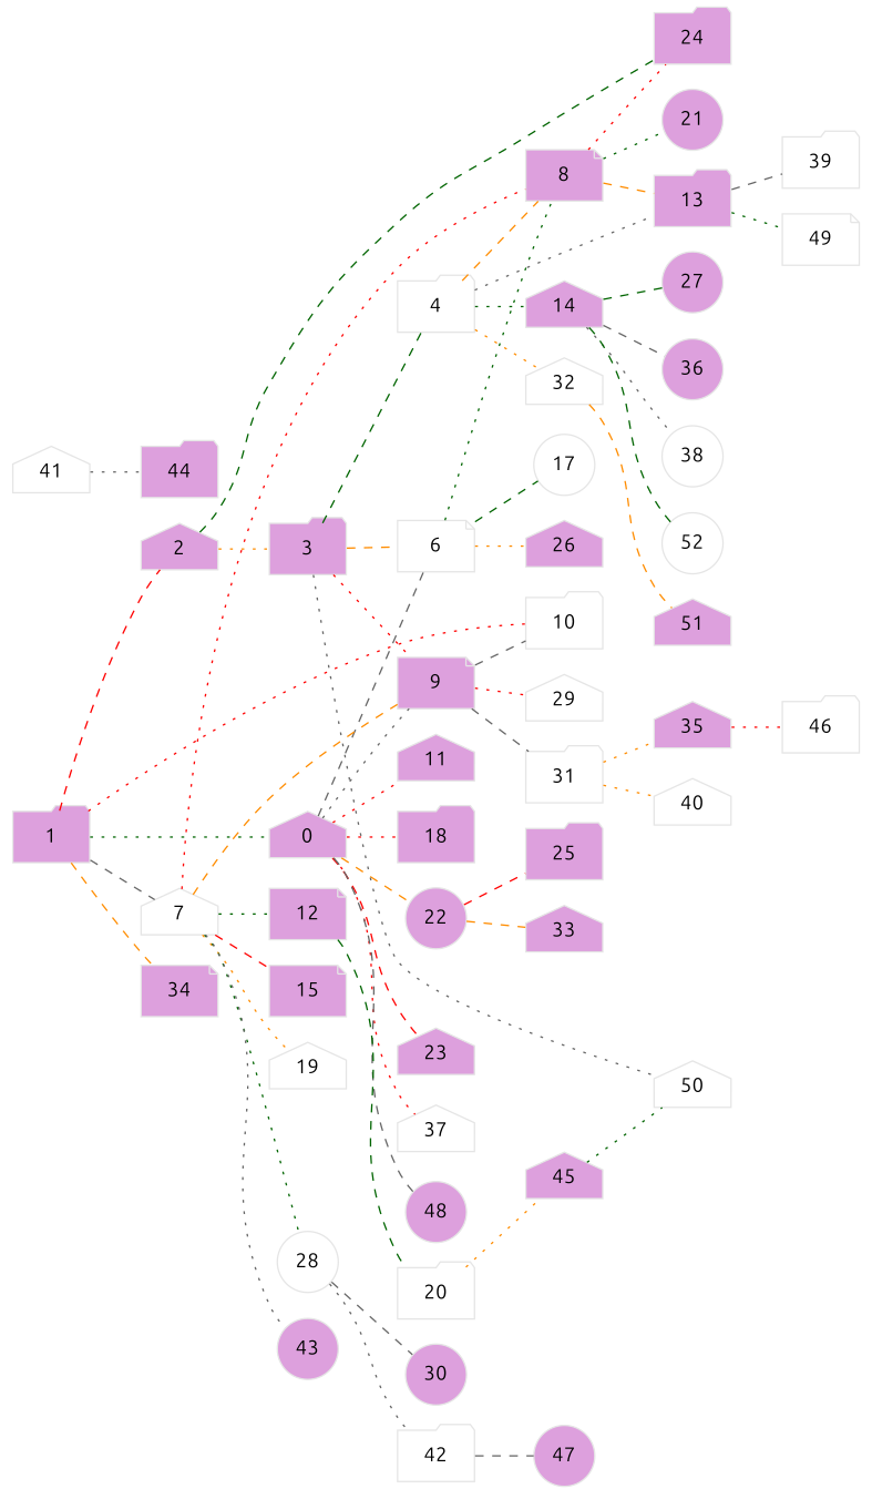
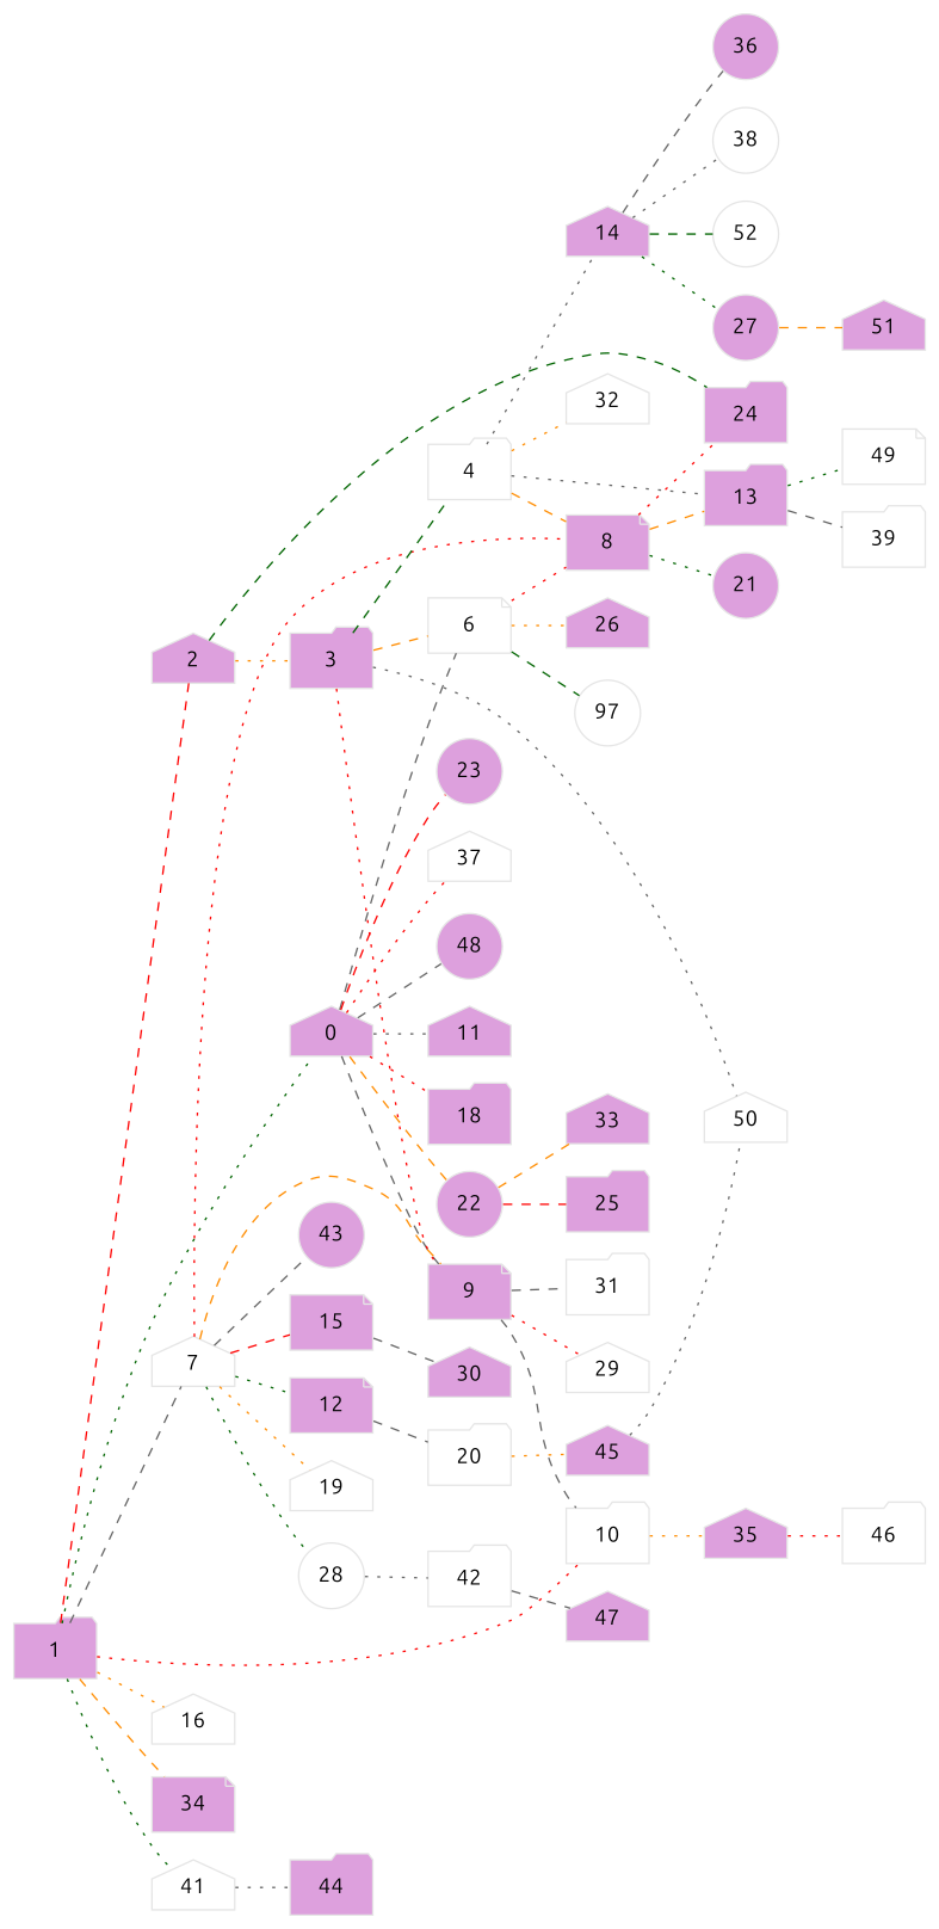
  graph {
    fontname=Ubuntu
    rankdir=LR
    node [color=gray90 fillcolor=plum fontname=Ubuntu shape=house style=filled]
    edge [color=gray40 fontname=Ubuntu style=dotted]
    1 [shape=folder]
    2
    n3 [label=0]
    7 [fillcolor=white]
    10 [fillcolor=white shape=folder]
+   16 [fillcolor=white]
    34 [shape=note]
    41 [fillcolor=white]
    3 [shape=folder]
    24 [shape=folder]
    6 [fillcolor=white shape=note]
    9 [shape=note]
    11
    18 [shape=folder]
    22 [shape=circle]
-   23
+   23 [shape=circle]
    37 [fillcolor=white]
    48 [shape=circle]
    8 [shape=note]
    12 [shape=note]
    15 [shape=note]
    19 [fillcolor=white]
    28 [fillcolor=white shape=circle]
    43 [shape=circle]
    35
    44 [shape=folder]
    4 [fillcolor=white shape=folder]
    50 [fillcolor=white]
    13 [shape=folder]
    14
    32 [fillcolor=white]
-   17 [fillcolor=white shape=circle]
+   17 [fillcolor=white shape=circle label=97]
    26
    29 [fillcolor=white]
    31 [fillcolor=white shape=folder]
    21 [shape=circle]
    39 [fillcolor=white shape=folder]
    49 [fillcolor=white shape=note]
    27 [shape=circle]
    36 [shape=circle]
    38 [fillcolor=white shape=circle]
    52 [fillcolor=white shape=circle]
    51
    25 [shape=folder]
    33
    20 [fillcolor=white shape=folder]
-   30 [shape=circle]
+   30
    42 [fillcolor=white shape=folder]
-   40 [fillcolor=white]
    46 [fillcolor=white shape=folder]
    45
-   47 [shape=circle]
+   47
    1 -- 2 [color=red style=dashed]
    1 -- n3 [color=darkgreen]
    1 -- 7 [style=dashed]
    1 -- 10 [color=red]
+   1 -- 16 [color=darkorange]
    1 -- 34 [color=darkorange style=dashed]
+   1 -- 41 [color=darkgreen]
    2 -- 3 [color=darkorange]
    2 -- 24 [color=darkgreen style=dashed]
    n3 -- 6 [style=dashed]
-   n3 -- 9
-   n3 -- 11 [color=red]
+   n3 -- 9 [style=dashed]
+   n3 -- 11
    n3 -- 18 [color=red]
    n3 -- 22 [color=darkorange style=dashed]
    n3 -- 23 [color=red style=dashed]
    n3 -- 37 [color=red]
    n3 -- 48 [style=dashed]
    7 -- 9 [color=darkorange style=dashed]
    7 -- 8 [color=red]
    7 -- 12 [color=darkgreen]
    7 -- 15 [color=red style=dashed]
    7 -- 19 [color=darkorange]
    7 -- 28 [color=darkgreen]
-   7 -- 43
-   31 -- 35 [color=darkorange]
+   7 -- 43 [style=dashed]
+   10 -- 35 [color=darkorange]
    41 -- 44
    3 -- 6 [color=darkorange style=dashed]
    3 -- 9 [color=red]
    3 -- 4 [color=darkgreen style=dashed]
    3 -- 50
-   6 -- 8 [color=darkgreen]
+   6 -- 8 [color=red]
    6 -- 17 [color=darkgreen style=dashed]
    6 -- 26 [color=darkorange]
    9 -- 10 [style=dashed]
    9 -- 29 [color=red]
    9 -- 31 [style=dashed]
    22 -- 25 [color=red style=dashed]
    22 -- 33 [color=darkorange style=dashed]
    8 -- 24 [color=red]
    8 -- 13 [color=darkorange style=dashed]
    8 -- 21 [color=darkgreen]
-   12 -- 20 [color=darkgreen style=dashed]
-   28 -- 30 [style=dashed]
+   12 -- 20 [style=dashed]
+   15 -- 30 [style=dashed]
    28 -- 42
    35 -- 46 [color=red]
    4 -- 8 [color=darkorange style=dashed]
    4 -- 13
-   4 -- 14 [color=darkgreen]
+   4 -- 14
    4 -- 32 [color=darkorange]
    13 -- 39 [style=dashed]
    13 -- 49 [color=darkgreen]
-   14 -- 27 [color=darkgreen style=dashed]
+   14 -- 27 [color=darkgreen]
    14 -- 36 [style=dashed]
    14 -- 38
    14 -- 52 [color=darkgreen style=dashed]
-   32 -- 51 [color=darkorange style=dashed]
-   31 -- 40 [color=darkorange]
+   27 -- 51 [color=darkorange style=dashed]
    20 -- 45 [color=darkorange]
    42 -- 47 [style=dashed]
-   45 -- 50 [color=darkgreen]
+   45 -- 50
  }
